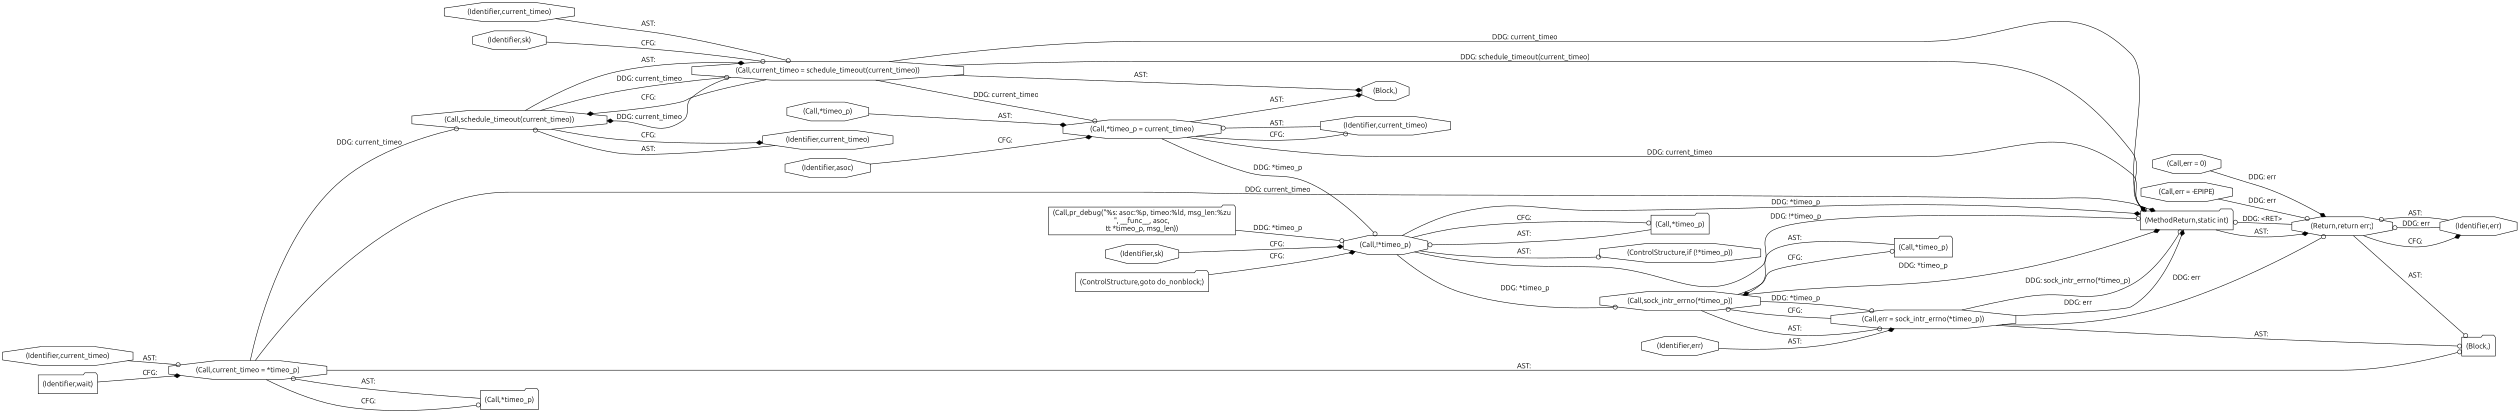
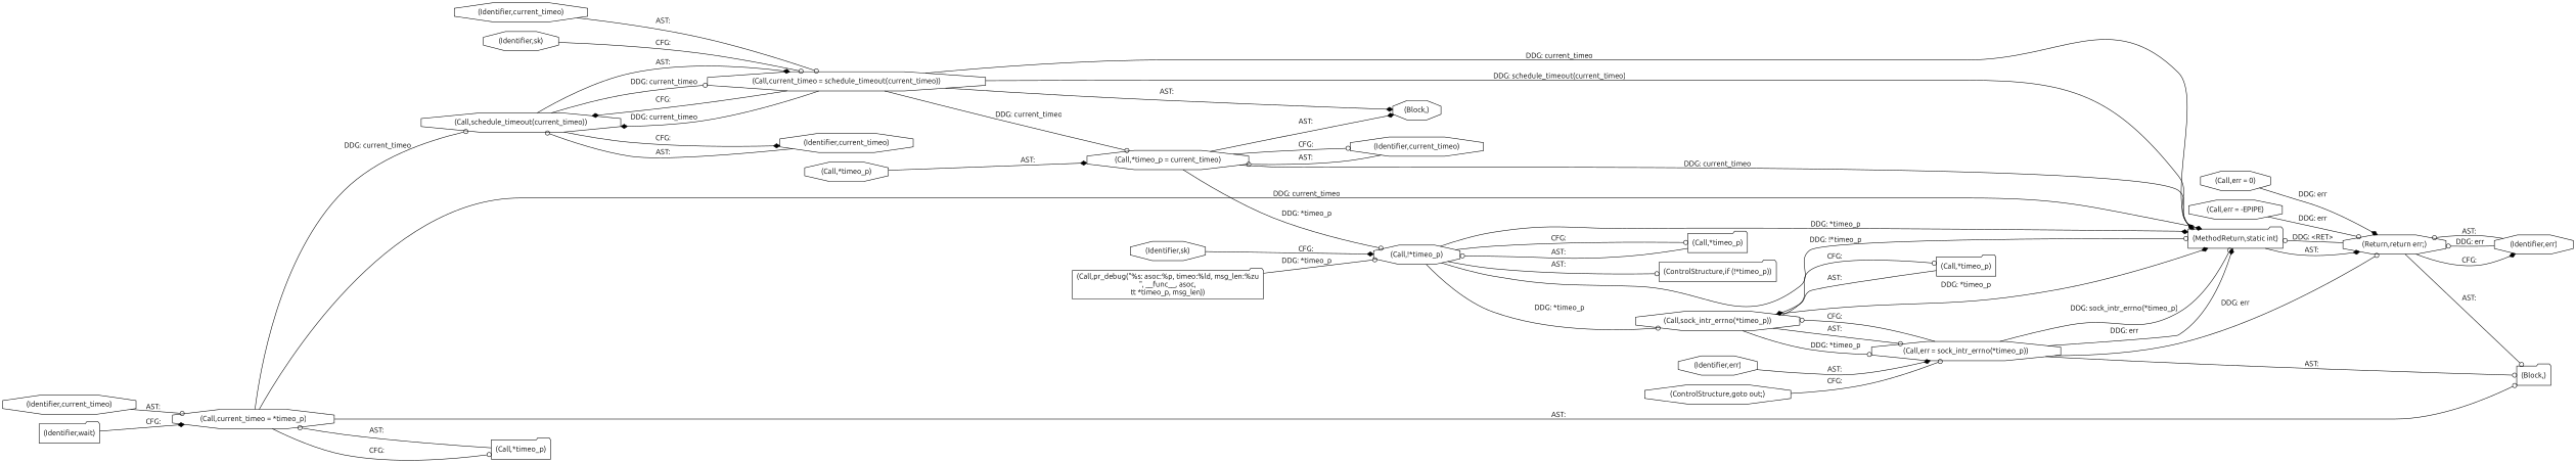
  digraph {
    fontname=Ubuntu
    rankdir=LR
    node [fontname=Ubuntu shape=octagon]
    edge [arrowhead=odot fontname=Ubuntu]
    n1 [label="(Call,current_timeo = *timeo_p)"]
    n2 [label="(Call,schedule_timeout(current_timeo))"]
    n3 [label="(Call,*timeo_p)" shape=folder]
    n4 [label="(Block,)" shape=folder]
    n5 [label="(MethodReturn,static int)" shape=folder]
    n6 [label="(Call,current_timeo = schedule_timeout(current_timeo))"]
    n7 [label="(Identifier,current_timeo)"]
    n8 [label="(Return,return err;)"]
    n9 [label="(Call,*timeo_p = current_timeo)"]
    n10 [label="(Block,)"]
    n11 [label="(Call,!*timeo_p)"]
    n12 [label="(Identifier,current_timeo)"]
    n13 [label="(Call,sock_intr_errno(*timeo_p))"]
    n14 [label="(Call,*timeo_p)" shape=folder]
-   n15 [label="(ControlStructure,if (!*timeo_p))"]
+   n15 [label="(ControlStructure,if (!*timeo_p))" shape=folder]
    n16 [label="(Call,err = sock_intr_errno(*timeo_p))"]
    n17 [label="(Call,*timeo_p)" shape=folder]
    n18 [label="(Identifier,err)"]
+   n19 [label="(ControlStructure,goto out;)"]
    n20 [label="(Call,pr_debug(\"%s: asoc:%p, timeo:%ld, msg_len:%zu\n\", __func__, asoc,\n\t\t *timeo_p, msg_len))" shape=folder]
    n21 [label="(Identifier,err)"]
    n22 [label="(Identifier,current_timeo)"]
    n23 [label="(Call,err = 0)"]
    n24 [label="(Identifier,sk)"]
    n25 [label="(Identifier,current_timeo)"]
-   n26 [label="(Identifier,asoc)"]
    n27 [label="(Identifier,sk)"]
    n28 [label="(Call,*timeo_p)"]
    n29 [label="(Identifier,wait)" shape=folder]
    n30 [label="(Call,err = -EPIPE)"]
-   n31 [label="(ControlStructure,goto do_nonblock;)" shape=folder]
    n1 -> n2 [label="DDG: current_timeo"]
    n1 -> n3 [label="CFG: "]
    n1 -> n4 [label="AST: "]
    n1 -> n5 [arrowhead=diamond label="DDG: current_timeo"]
    n2 -> n6 [arrowhead=diamond label="AST: "]
    n2 -> n6 [label="DDG: current_timeo"]
    n2 -> n7 [arrowhead=diamond label="CFG: "]
    n3 -> n1 [label="AST: "]
    n5 -> n8 [arrowhead=diamond label="AST: "]
    n6 -> n2 [arrowhead=diamond label="CFG: "]
    n6 -> n2 [arrowhead=diamond label="DDG: current_timeo"]
    n6 -> n5 [arrowhead=diamond label="DDG: current_timeo"]
    n6 -> n5 [arrowhead=diamond label="DDG: schedule_timeout(current_timeo)"]
    n6 -> n9 [label="DDG: current_timeo"]
    n6 -> n10 [arrowhead=diamond label="AST: "]
    n7 -> n2 [label="AST: "]
    n8 -> n4 [label="AST: "]
    n8 -> n5 [label="DDG: <RET>"]
    n8 -> n18 [arrowhead=diamond label="CFG: "]
    n9 -> n5 [label="DDG: current_timeo"]
    n9 -> n10 [arrowhead=diamond label="AST: "]
    n9 -> n11 [label="DDG: *timeo_p"]
    n9 -> n12 [label="CFG: "]
    n11 -> n5 [arrowhead=diamond label="DDG: *timeo_p"]
    n11 -> n5 [label="DDG: !*timeo_p"]
    n11 -> n13 [label="DDG: *timeo_p"]
    n11 -> n14 [label="CFG: "]
    n11 -> n15 [label="AST: "]
    n12 -> n9 [label="AST: "]
    n13 -> n5 [arrowhead=diamond label="DDG: *timeo_p"]
    n13 -> n16 [label="AST: "]
    n13 -> n16 [label="DDG: *timeo_p"]
    n13 -> n17 [label="CFG: "]
    n14 -> n11 [label="AST: "]
    n16 -> n4 [label="AST: "]
    n16 -> n5 [label="DDG: sock_intr_errno(*timeo_p)"]
    n16 -> n5 [arrowhead=diamond label="DDG: err"]
    n16 -> n8 [label="DDG: err"]
    n16 -> n13 [label="CFG: "]
    n17 -> n13 [arrowhead=diamond label="AST: "]
    n18 -> n8 [label="AST: "]
    n18 -> n8 [label="DDG: err"]
+   n19 -> n16 [label="CFG: "]
    n20 -> n11 [label="DDG: *timeo_p"]
    n21 -> n16 [arrowhead=diamond label="AST: "]
    n22 -> n1 [label="AST: "]
    n23 -> n8 [arrowhead=diamond label="DDG: err"]
    n24 -> n11 [arrowhead=diamond label="CFG: "]
    n25 -> n6 [label="AST: "]
-   n26 -> n9 [arrowhead=diamond label="CFG: "]
    n27 -> n6 [label="CFG: "]
    n28 -> n9 [arrowhead=diamond label="AST: "]
    n29 -> n1 [arrowhead=diamond label="CFG: "]
    n30 -> n8 [label="DDG: err"]
-   n31 -> n11 [arrowhead=diamond label="CFG: "]
  }
